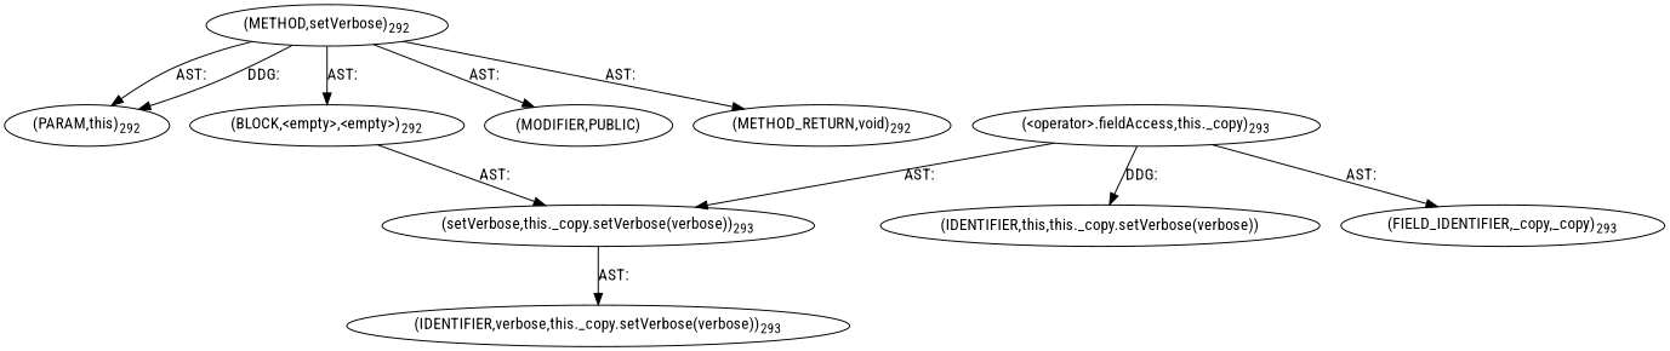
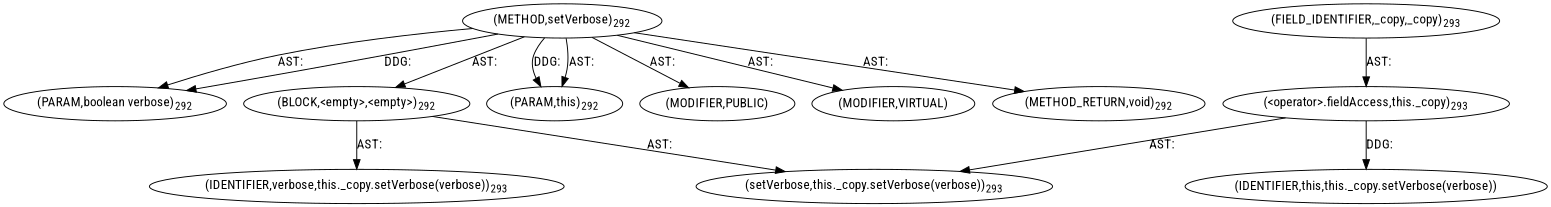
  digraph {
    fontname="Roboto Condensed"
    node [fontname="Roboto Condensed"]
    edge [fontname="Roboto Condensed"]
    n1 [label=<(METHOD,setVerbose)<SUB>292</SUB>>]
    n2 [label=<(PARAM,this)<SUB>292</SUB>>]
+   n3 [label=<(PARAM,boolean verbose)<SUB>292</SUB>>]
    n4 [label=<(BLOCK,&lt;empty&gt;,&lt;empty&gt;)<SUB>292</SUB>>]
    n5 [label=<(MODIFIER,PUBLIC)>]
+   n6 [label=<(MODIFIER,VIRTUAL)>]
    n7 [label=<(METHOD_RETURN,void)<SUB>292</SUB>>]
    n8 [label=<(setVerbose,this._copy.setVerbose(verbose))<SUB>293</SUB>>]
    n9 [label=<(IDENTIFIER,verbose,this._copy.setVerbose(verbose))<SUB>293</SUB>>]
    n10 [label=<(&lt;operator&gt;.fieldAccess,this._copy)<SUB>293</SUB>>]
    n11 [label=<(IDENTIFIER,this,this._copy.setVerbose(verbose))>]
    n12 [label=<(FIELD_IDENTIFIER,_copy,_copy)<SUB>293</SUB>>]
    n1 -> n2 [label="AST: "]
    n1 -> n2 [label="DDG: "]
+   n1 -> n3 [label="AST: "]
+   n1 -> n3 [label="DDG: "]
    n1 -> n4 [label="AST: "]
    n1 -> n5 [label="AST: "]
+   n1 -> n6 [label="AST: "]
    n1 -> n7 [label="AST: "]
    n4 -> n8 [label="AST: "]
-   n8 -> n9 [label="AST: "]
+   n4 -> n9 [label="AST: "]
    n10 -> n8 [label="AST: "]
    n10 -> n11 [label="DDG: "]
-   n10 -> n12 [label="AST: "]
+   n12 -> n10 [label="AST: "]
  }
